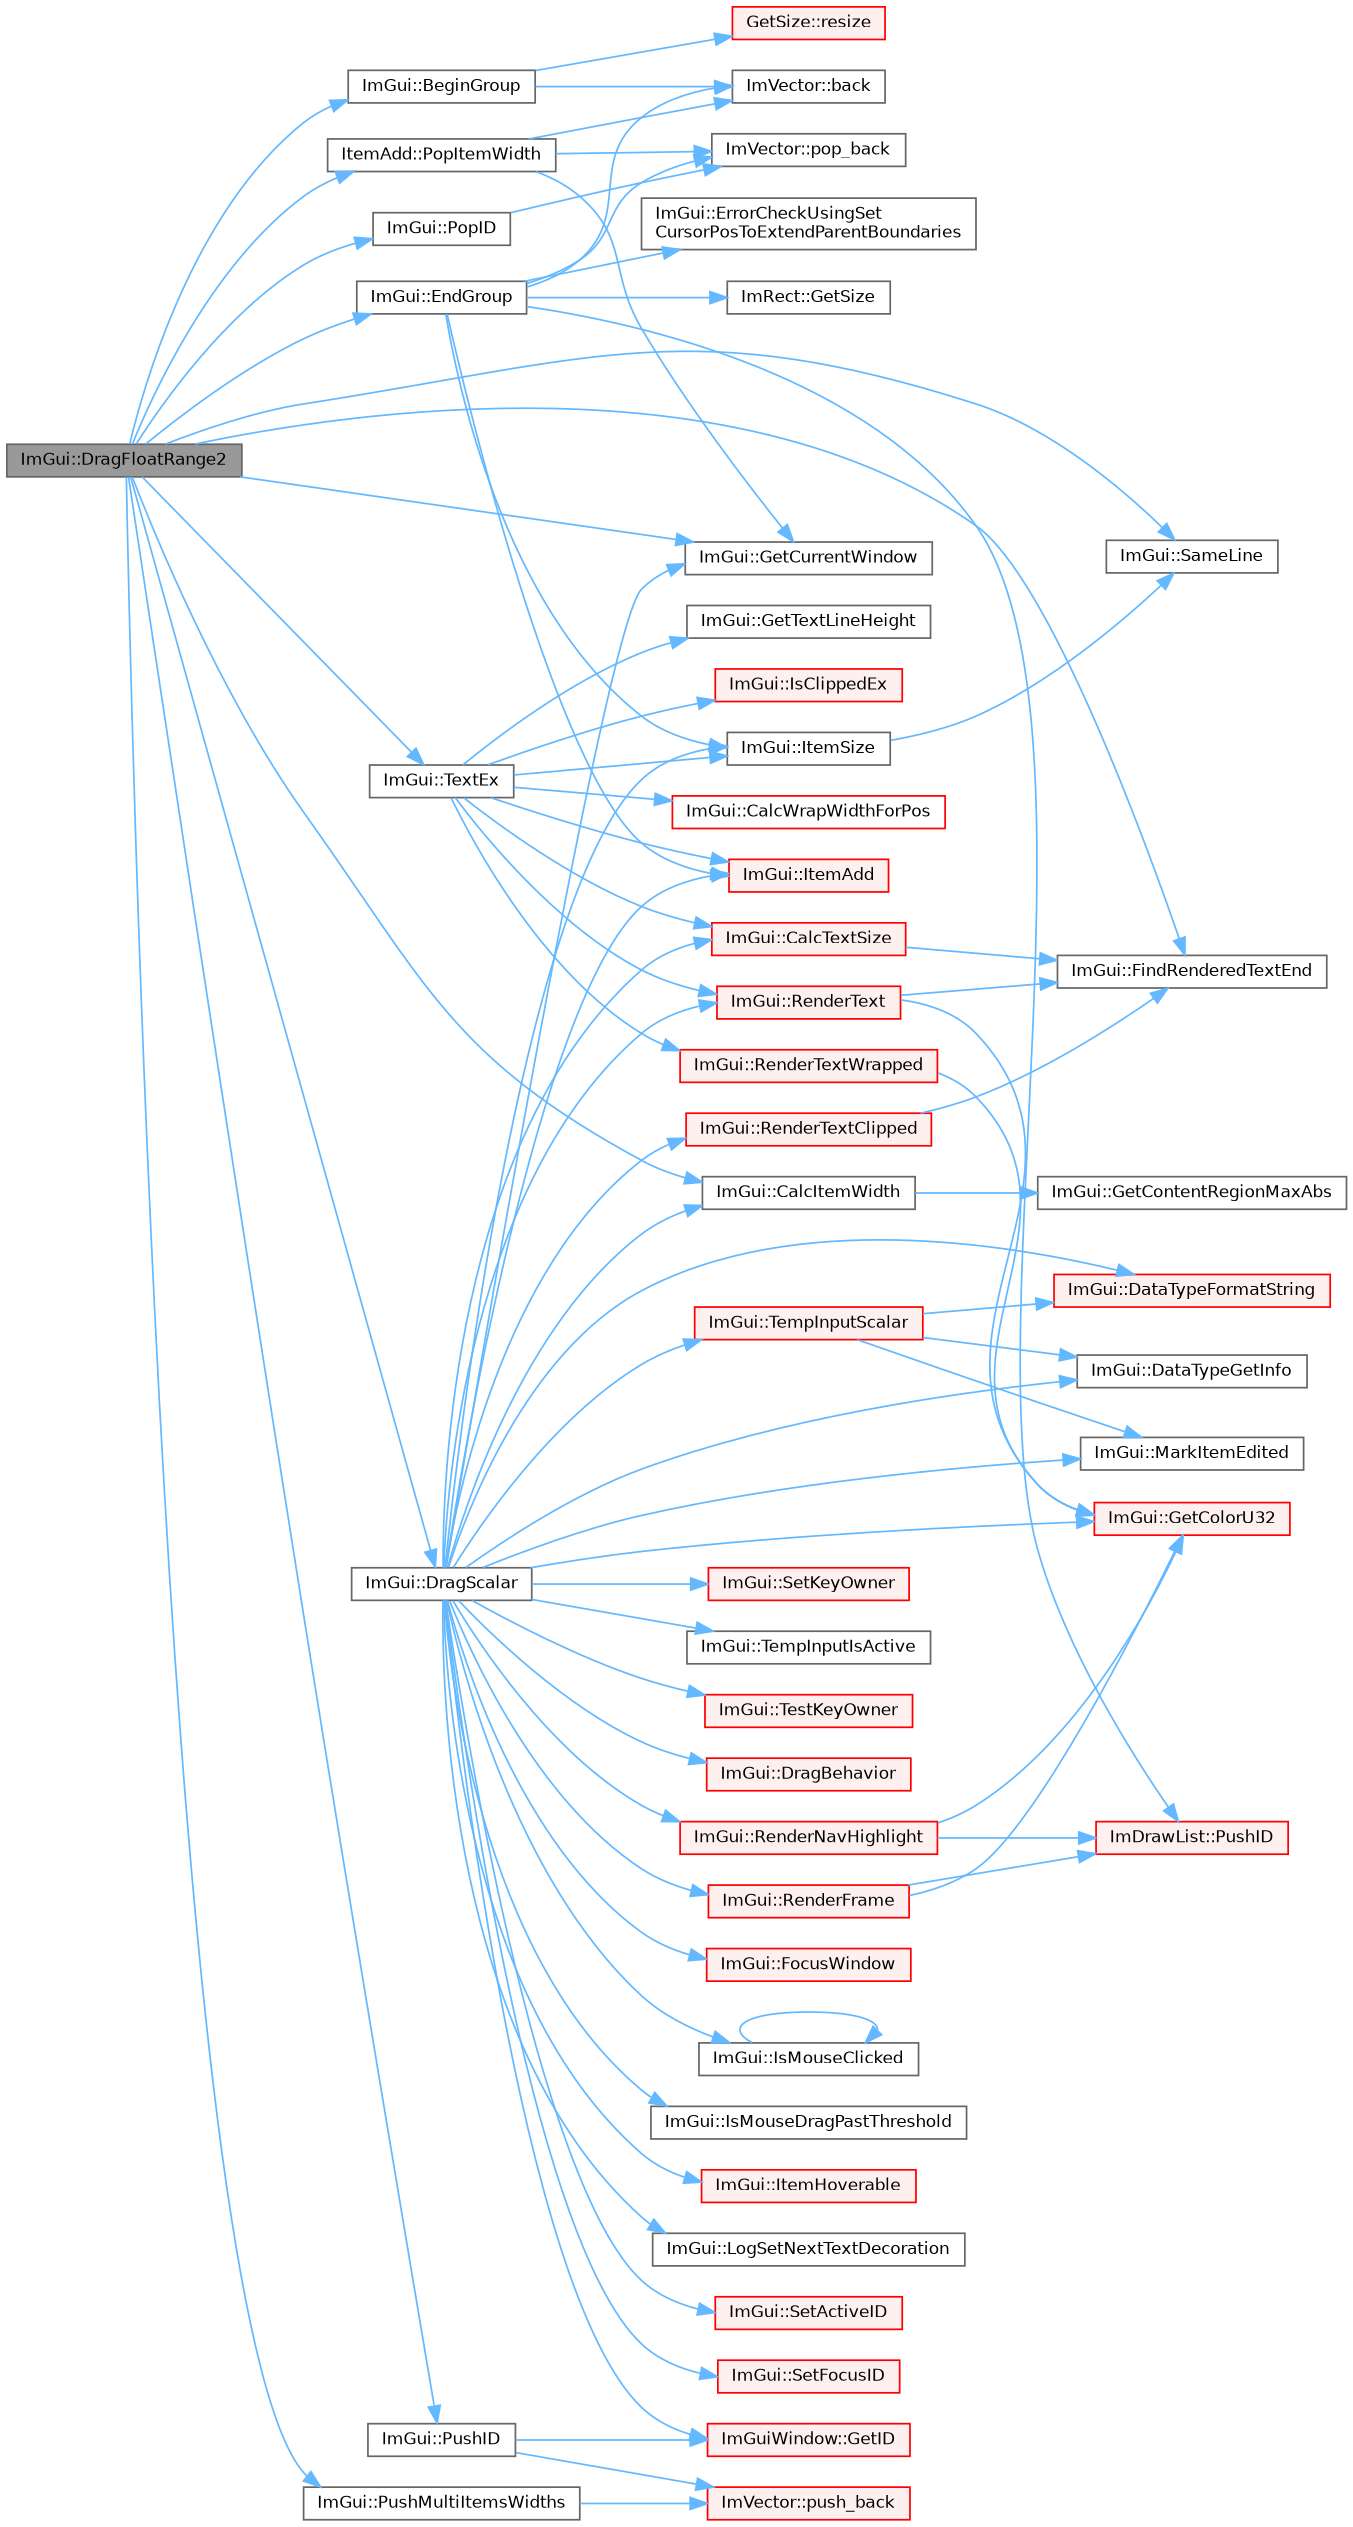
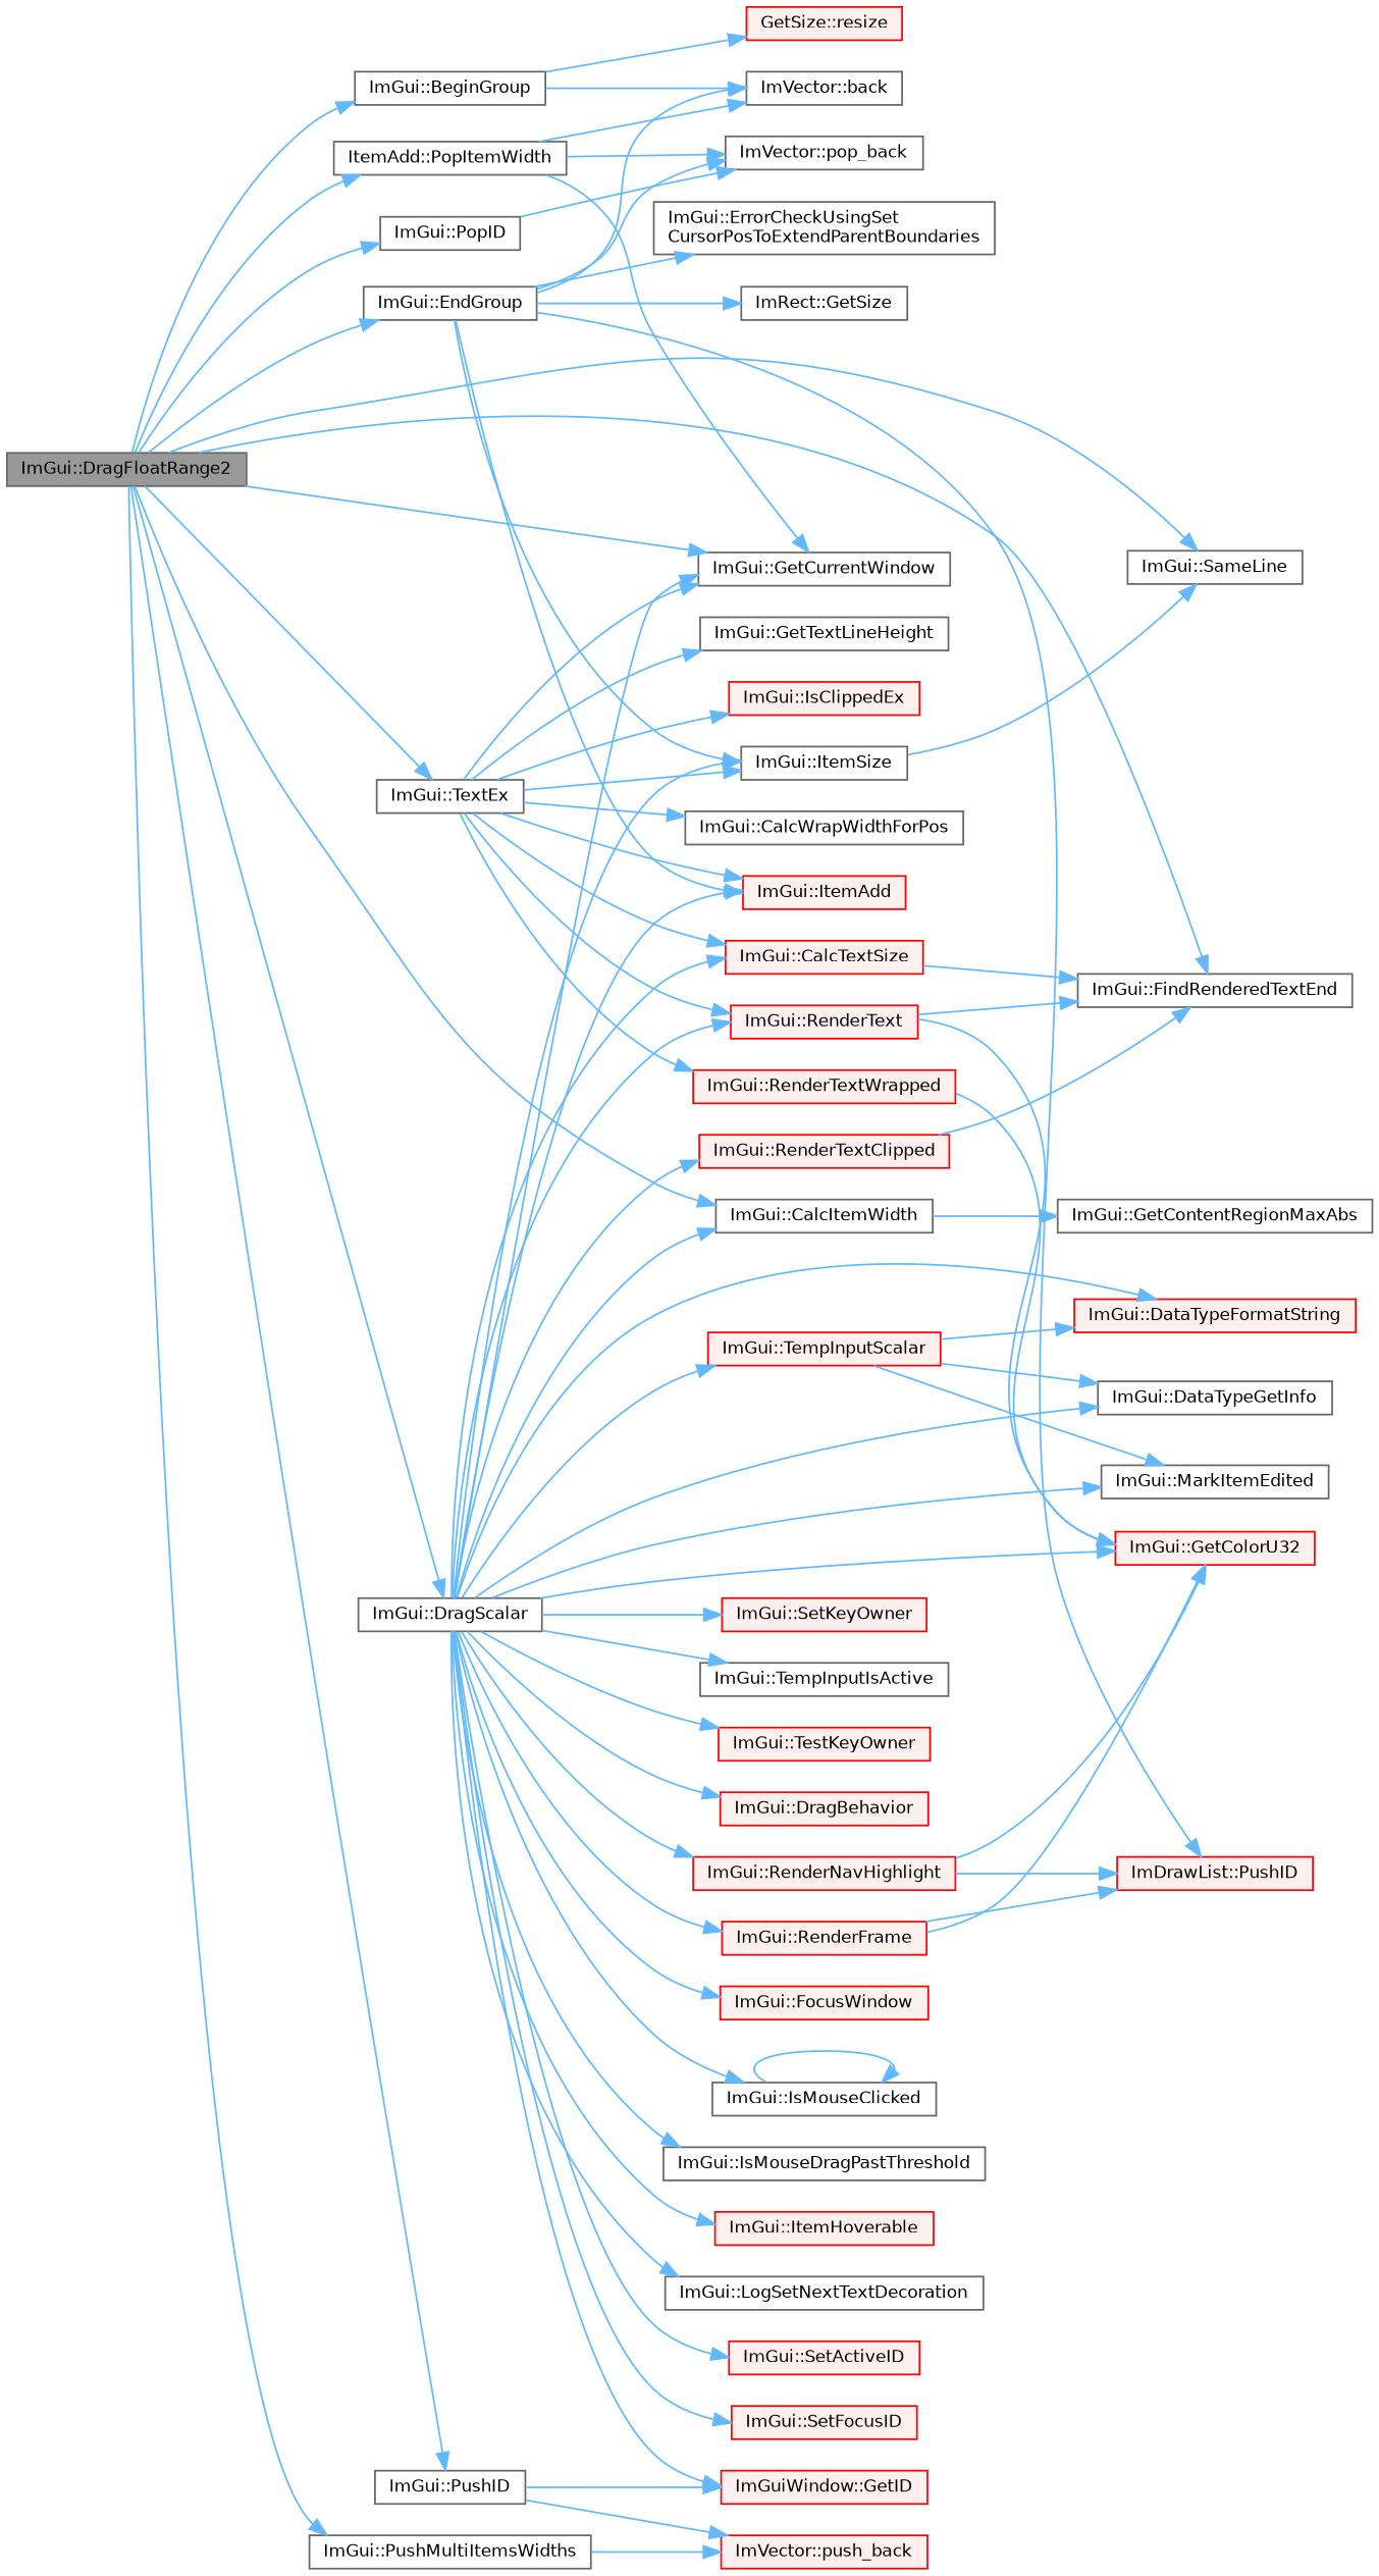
  digraph {
    rankdir=LR
    node [color=grey40 fillcolor=white fontname=Helvetica fontsize=10 shape=box style=filled]
    edge [color=steelblue1 fontname=Helvetica fontsize=10 labelfontname=Helvetica labelfontsize=10 style=solid]
    n1 [color=gray40 fillcolor=grey60 fontcolor=black height=0.2 label="ImGui::DragFloatRange2" width=0.4]
    n2 [height=0.2 label="ImGui::BeginGroup" width=0.4]
    n3 [height=0.2 label="ImGui::CalcItemWidth" width=0.4]
    n4 [height=0.2 label="ImGui::DragScalar" width=0.4]
    n5 [height=0.2 label="ImGui::FindRenderedTextEnd" width=0.4]
    n6 [height=0.2 label="ImGui::GetCurrentWindow" width=0.4]
    n7 [height=0.2 label="ImGui::SameLine" width=0.4]
    n8 [height=0.2 label="ImGui::EndGroup" width=0.4]
    n9 [height=0.2 label="ImGui::PopID" width=0.4]
    n10 [height=0.2 label="ItemAdd::PopItemWidth" width=0.4]
    n11 [height=0.2 label="ImGui::PushID" width=0.4]
    n12 [height=0.2 label="ImGui::PushMultiItemsWidths" width=0.4]
    n13 [height=0.2 label="ImGui::TextEx" width=0.4]
    n14 [height=0.2 label="ImVector::back" width=0.4]
    n15 [color=red fillcolor="#FFF0F0" height=0.2 label="GetSize::resize" width=0.4]
    n16 [height=0.2 label="ImGui::GetContentRegionMaxAbs" width=0.4]
    n17 [color=red fillcolor="#FFF0F0" height=0.2 label="ImGui::CalcTextSize" width=0.4]
    n18 [color=red fillcolor="#FFF0F0" height=0.2 label="ImGui::DataTypeFormatString" width=0.4]
    n19 [height=0.2 label="ImGui::DataTypeGetInfo" width=0.4]
    n20 [color=red fillcolor="#FFF0F0" height=0.2 label="ImGui::DragBehavior" width=0.4]
    n21 [color=red fillcolor="#FFF0F0" height=0.2 label="ImGui::FocusWindow" width=0.4]
    n22 [color=red fillcolor="#FFF0F0" height=0.2 label="ImGui::GetColorU32" width=0.4]
    n23 [color=red fillcolor="#FFF0F0" height=0.2 label="ImGuiWindow::GetID" width=0.4]
    n24 [height=0.2 label="ImGui::IsMouseClicked" width=0.4]
    n25 [height=0.2 label="ImGui::IsMouseDragPastThreshold" width=0.4]
    n26 [color=red fillcolor="#FFF0F0" height=0.2 label="ImGui::ItemAdd" width=0.4]
    n27 [color=red fillcolor="#FFF0F0" height=0.2 label="ImGui::ItemHoverable" width=0.4]
    n28 [height=0.2 label="ImGui::ItemSize" width=0.4]
    n29 [height=0.2 label="ImGui::LogSetNextTextDecoration" width=0.4]
    n30 [height=0.2 label="ImGui::MarkItemEdited" width=0.4]
    n31 [color=red fillcolor="#FFF0F0" height=0.2 label="ImGui::RenderFrame" width=0.4]
    n32 [color=red fillcolor="#FFF0F0" height=0.2 label="ImGui::RenderNavHighlight" width=0.4]
    n33 [color=red fillcolor="#FFF0F0" height=0.2 label="ImGui::RenderText" width=0.4]
    n34 [color=red fillcolor="#FFF0F0" height=0.2 label="ImGui::RenderTextClipped" width=0.4]
    n35 [color=red fillcolor="#FFF0F0" height=0.2 label="ImGui::SetActiveID" width=0.4]
    n36 [color=red fillcolor="#FFF0F0" height=0.2 label="ImGui::SetFocusID" width=0.4]
    n37 [color=red fillcolor="#FFF0F0" height=0.2 label="ImGui::SetKeyOwner" width=0.4]
    n38 [height=0.2 label="ImGui::TempInputIsActive" width=0.4]
    n39 [color=red fillcolor="#FFF0F0" height=0.2 label="ImGui::TempInputScalar" width=0.4]
    n40 [color=red fillcolor="#FFF0F0" height=0.2 label="ImGui::TestKeyOwner" width=0.4]
    n41 [color=red fillcolor="#FFF0F0" height=0.2 label="ImDrawList::PushID" width=0.4]
    n42 [height=0.2 label="ImGui::ErrorCheckUsingSet\lCursorPosToExtendParentBoundaries" width=0.4]
    n43 [height=0.2 label="ImRect::GetSize" width=0.4]
    n44 [height=0.2 label="ImVector::pop_back" width=0.4]
    n45 [color=red fillcolor="#FFF0F0" height=0.2 label="ImVector::push_back" width=0.4]
-   n46 [color=red height=0.2 label="ImGui::CalcWrapWidthForPos" width=0.4]
+   n46 [height=0.2 label="ImGui::CalcWrapWidthForPos" width=0.4]
    n47 [height=0.2 label="ImGui::GetTextLineHeight" width=0.4]
    n48 [color=red fillcolor="#FFF0F0" height=0.2 label="ImGui::IsClippedEx" width=0.4]
    n49 [color=red fillcolor="#FFF0F0" height=0.2 label="ImGui::RenderTextWrapped" width=0.4]
    n1 -> n2
    n1 -> n3
    n1 -> n4
    n1 -> n5
    n1 -> n6
    n1 -> n7
    n1 -> n8
    n1 -> n9
    n1 -> n10
    n1 -> n11
    n1 -> n12
    n1 -> n13
    n2 -> n14
    n2 -> n15
    n3 -> n16
    n4 -> n3
    n4 -> n6
    n4 -> n17
    n4 -> n18
    n4 -> n19
    n4 -> n20
    n4 -> n21
    n4 -> n22
    n4 -> n23
    n4 -> n24
    n4 -> n25
    n4 -> n26
    n4 -> n27
    n4 -> n28
    n4 -> n29
    n4 -> n30
    n4 -> n31
    n4 -> n32
    n4 -> n33
    n4 -> n34
    n4 -> n35
    n4 -> n36
    n4 -> n37
    n4 -> n38
    n4 -> n39
    n4 -> n40
    n8 -> n14
    n8 -> n26
    n8 -> n28
    n8 -> n41
    n8 -> n42
    n8 -> n43
    n8 -> n44
    n9 -> n44
    n10 -> n6
    n10 -> n14
    n10 -> n44
    n11 -> n23
    n11 -> n45
    n12 -> n45
+   n13 -> n6
    n13 -> n17
    n13 -> n26
    n13 -> n28
    n13 -> n33
    n13 -> n46
    n13 -> n47
    n13 -> n48
    n13 -> n49
    n17 -> n5
    n24 -> n24
    n28 -> n7
    n31 -> n22
    n31 -> n41
    n32 -> n22
    n32 -> n41
    n33 -> n5
    n33 -> n22
    n34 -> n5
    n39 -> n18
    n39 -> n19
    n39 -> n30
    n49 -> n22
  }
